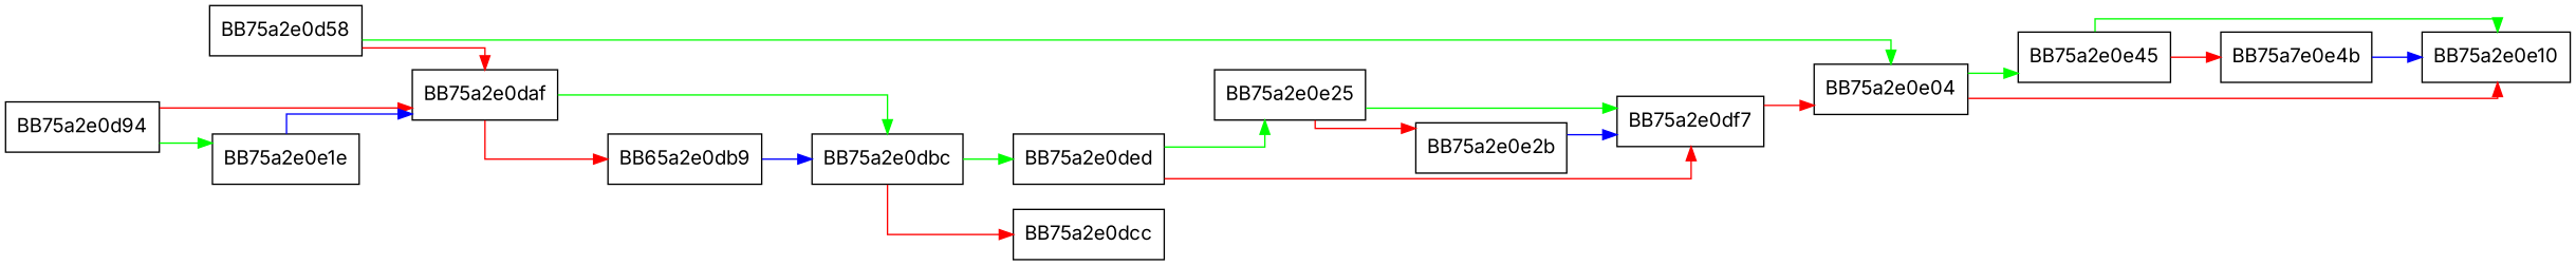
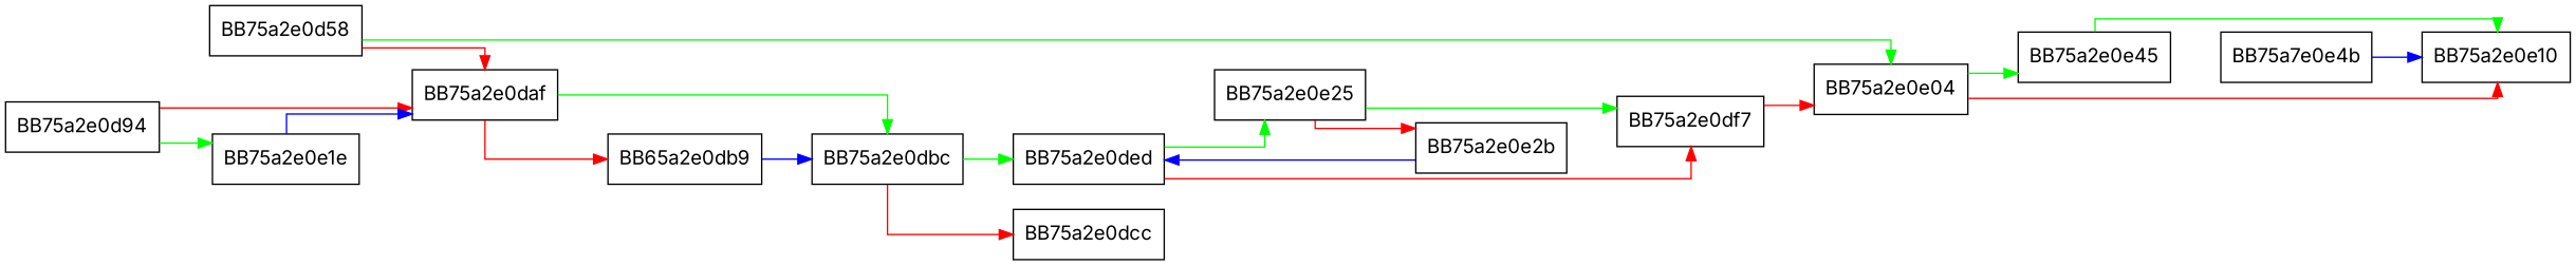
  digraph {
    fontname=Inter
    rankdir=LR
    splines=ortho
    node [fontname=Inter shape=box]
    edge [color=red fontname=Inter]
    BB75a2e0d58
    BB75a2e0e04
    BB75a2e0daf
    BB75a2e0e45
    BB75a2e0e10
    BB75a2e0d94
    BB75a2e0e1e
    n8 [label=BB75a7e0e4b]
    BB75a2e0dbc
    n10 [label=BB65a2e0db9]
    BB75a2e0ded
    BB75a2e0dcc
    BB75a2e0e25
    n14 [label=BB75a2e0df7]
    BB75a2e0e2b
    BB75a2e0d58 -> BB75a2e0e04 [color=green]
    BB75a2e0d58 -> BB75a2e0daf
    BB75a2e0e04 -> BB75a2e0e45 [color=green]
    BB75a2e0e04 -> BB75a2e0e10
    BB75a2e0daf -> BB75a2e0dbc [color=green]
    BB75a2e0daf -> n10
    BB75a2e0e45 -> BB75a2e0e10 [color=green]
-   BB75a2e0e45 -> n8
    BB75a2e0d94 -> BB75a2e0daf
    BB75a2e0d94 -> BB75a2e0e1e [color=green]
    BB75a2e0e1e -> BB75a2e0daf [color=blue]
    n8 -> BB75a2e0e10 [color=blue]
    BB75a2e0dbc -> BB75a2e0ded [color=green]
    BB75a2e0dbc -> BB75a2e0dcc
    n10 -> BB75a2e0dbc [color=blue]
    BB75a2e0ded -> BB75a2e0e25 [color=green]
    BB75a2e0ded -> n14
    BB75a2e0e25 -> n14 [color=green]
    BB75a2e0e25 -> BB75a2e0e2b
    n14 -> BB75a2e0e04
-   BB75a2e0e2b -> n14 [color=blue]
+   BB75a2e0e2b -> BB75a2e0ded [color=blue]
  }
